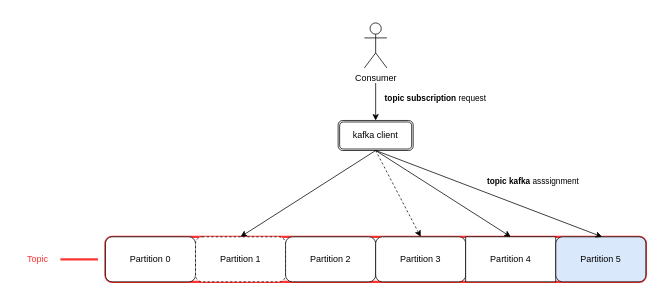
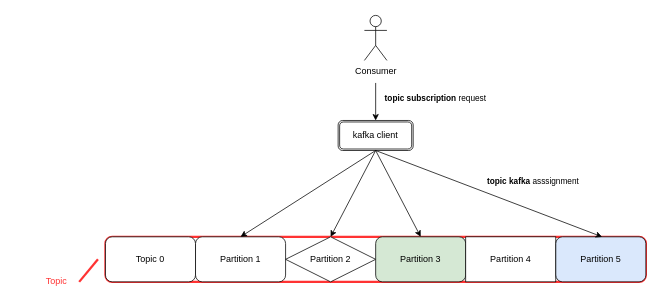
  <mxCell id="0" />
  <mxCell id="1" parent="0" />
  <mxCell id="2" value="" style="rounded=1;whiteSpace=wrap;html=1;strokeWidth=3;strokeColor=#FF3333;" vertex="1" parent="1"><mxGeometry x="140" y="315" width="720" height="60" as="geometry" /></mxCell>
- <mxCell id="3" value="Partition 0" style="rounded=1;whiteSpace=wrap;html=1;" vertex="1" parent="1"><mxGeometry x="140" y="315" width="120" height="60" as="geometry" /></mxCell>
- <mxCell id="4" value="&lt;span&gt;Partition 1&lt;/span&gt;" style="rounded=1;whiteSpace=wrap;html=1;dashed=1;" vertex="1" parent="1"><mxGeometry x="260" y="315" width="120" height="60" as="geometry" /></mxCell>
- <mxCell id="5" value="&lt;span&gt;Partition 2&lt;/span&gt;" style="rounded=1;whiteSpace=wrap;html=1;" vertex="1" parent="1"><mxGeometry x="380" y="315" width="120" height="60" as="geometry" /></mxCell>
- <mxCell id="6" value="&lt;span&gt;Partition 3&lt;/span&gt;" style="rounded=1;whiteSpace=wrap;html=1;" vertex="1" parent="1"><mxGeometry x="500" y="315" width="120" height="60" as="geometry" /></mxCell>
+ <mxCell id="3" value="Topic 0" style="rounded=1;whiteSpace=wrap;html=1;" vertex="1" parent="1"><mxGeometry x="140" y="315" width="120" height="60" as="geometry" /></mxCell>
+ <mxCell id="4" value="&lt;span&gt;Partition 1&lt;/span&gt;" style="rounded=1;whiteSpace=wrap;html=1;" vertex="1" parent="1"><mxGeometry x="260" y="315" width="120" height="60" as="geometry" /></mxCell>
+ <mxCell id="5" value="&lt;span&gt;Partition 2&lt;/span&gt;" style="rhombus;whiteSpace=wrap;html=1;" vertex="1" parent="1"><mxGeometry x="380" y="315" width="120" height="60" as="geometry" /></mxCell>
+ <mxCell id="6" value="&lt;span&gt;Partition 3&lt;/span&gt;" style="rounded=1;whiteSpace=wrap;html=1;fillColor=#d5e8d4;" vertex="1" parent="1"><mxGeometry x="500" y="315" width="120" height="60" as="geometry" /></mxCell>
  <mxCell id="7" value="&lt;span&gt;Partition 4&lt;/span&gt;" style="whiteSpace=wrap;html=1;rounded=0;" vertex="1" parent="1"><mxGeometry x="620" y="315" width="120" height="60" as="geometry" /></mxCell>
  <mxCell id="8" value="&lt;span&gt;Partition 5&lt;/span&gt;" style="rounded=1;whiteSpace=wrap;html=1;fillColor=#dae8fc;" vertex="1" parent="1"><mxGeometry x="740" y="315" width="120" height="60" as="geometry" /></mxCell>
  <mxCell id="9" value="" style="endArrow=none;html=1;strokeWidth=3;strokeColor=#FF3333;entryX=1;entryY=0.5;entryDx=0;entryDy=0;" edge="1" parent="1" target="10"><mxGeometry width="50" height="50" relative="1" as="geometry"><mxPoint x="130" y="345" as="sourcePoint" /><mxPoint x="90" y="345" as="targetPoint" /></mxGeometry></mxCell>
- <mxCell id="10" value="&lt;font color=&quot;#ff3333&quot;&gt;Topic&lt;/font&gt;" style="text;html=1;strokeColor=none;fillColor=none;align=center;verticalAlign=middle;whiteSpace=wrap;rounded=0;" vertex="1" parent="1"><mxGeometry x="20" y="330" width="60" height="30" as="geometry" /></mxCell>
- <mxCell id="11" value="Consumer" style="shape=umlActor;verticalLabelPosition=bottom;verticalAlign=top;html=1;outlineConnect=0;" vertex="1" parent="1"><mxGeometry x="485" y="30" width="30" height="60" as="geometry" /></mxCell>
+ <mxCell id="10" value="&lt;font color=&quot;#ff3333&quot;&gt;Topic&lt;/font&gt;" style="text;html=1;strokeColor=none;fillColor=none;align=center;verticalAlign=middle;whiteSpace=wrap;rounded=0;" vertex="1" parent="1"><mxGeometry x="45" y="360" width="60" height="30" as="geometry" /></mxCell>
+ <mxCell id="11" value="Consumer" style="shape=umlActor;verticalLabelPosition=bottom;verticalAlign=top;html=1;outlineConnect=0;" vertex="1" parent="1"><mxGeometry x="485" y="20" width="30" height="60" as="geometry" /></mxCell>
  <mxCell id="12" value="kafka client" style="shape=ext;double=1;rounded=1;whiteSpace=wrap;html=1;" vertex="1" parent="1"><mxGeometry x="450" y="160" width="100" height="40" as="geometry" /></mxCell>
  <mxCell id="13" value="" style="endArrow=classic;html=1;entryX=0.5;entryY=0;entryDx=0;entryDy=0;" edge="1" parent="1"><mxGeometry width="50" height="50" relative="1" as="geometry"><mxPoint x="500" y="110" as="sourcePoint" /><mxPoint x="500" y="160" as="targetPoint" /><Array as="points" /></mxGeometry></mxCell>
  <mxCell id="14" value="&lt;b&gt;topic subscription&lt;/b&gt;&amp;nbsp;request&amp;nbsp;" style="edgeLabel;html=1;align=center;verticalAlign=middle;resizable=0;points=[];" vertex="1" connectable="0" parent="13"><mxGeometry x="-0.6" y="3" relative="1" as="geometry"><mxPoint x="77" y="10" as="offset" /></mxGeometry></mxCell>
  <mxCell id="15" value="" style="endArrow=classic;html=1;exitX=0.5;exitY=1;exitDx=0;exitDy=0;entryX=0.25;entryY=0;entryDx=0;entryDy=0;" edge="1" parent="1" source="12" target="2"><mxGeometry width="50" height="50" relative="1" as="geometry"><mxPoint x="520" y="300" as="sourcePoint" /><mxPoint x="570" y="250" as="targetPoint" /></mxGeometry></mxCell>
- <mxCell id="17" value="" style="endArrow=classic;html=1;exitX=0.5;exitY=1;exitDx=0;exitDy=0;entryX=0.5;entryY=0;entryDx=0;entryDy=0;dashed=1;" edge="1" parent="1" source="12" target="6"><mxGeometry width="50" height="50" relative="1" as="geometry"><mxPoint x="530" y="310" as="sourcePoint" /><mxPoint x="580" y="260" as="targetPoint" /></mxGeometry></mxCell>
- <mxCell id="18" value="" style="endArrow=classic;html=1;exitX=0.5;exitY=1;exitDx=0;exitDy=0;entryX=0.5;entryY=0;entryDx=0;entryDy=0;" edge="1" parent="1" source="12" target="7"><mxGeometry width="50" height="50" relative="1" as="geometry"><mxPoint x="610" y="300" as="sourcePoint" /><mxPoint x="660" y="250" as="targetPoint" /></mxGeometry></mxCell>
+ <mxCell id="16" value="" style="endArrow=classic;html=1;exitX=0.5;exitY=1;exitDx=0;exitDy=0;entryX=0.5;entryY=0;entryDx=0;entryDy=0;" edge="1" parent="1" source="12" target="5"><mxGeometry width="50" height="50" relative="1" as="geometry"><mxPoint x="490" y="310" as="sourcePoint" /><mxPoint x="540" y="260" as="targetPoint" /></mxGeometry></mxCell>
+ <mxCell id="17" value="" style="endArrow=classic;html=1;exitX=0.5;exitY=1;exitDx=0;exitDy=0;entryX=0.5;entryY=0;entryDx=0;entryDy=0;" edge="1" parent="1" source="12" target="6"><mxGeometry width="50" height="50" relative="1" as="geometry"><mxPoint x="530" y="310" as="sourcePoint" /><mxPoint x="580" y="260" as="targetPoint" /></mxGeometry></mxCell>
  <mxCell id="19" value="" style="endArrow=classic;html=1;entryX=0.919;entryY=0;entryDx=0;entryDy=0;entryPerimeter=0;" edge="1" parent="1" target="2"><mxGeometry width="50" height="50" relative="1" as="geometry"><mxPoint x="500" y="200" as="sourcePoint" /><mxPoint x="760" y="220" as="targetPoint" /></mxGeometry></mxCell>
  <mxCell id="20" value="&lt;b&gt;topic kafka&amp;nbsp;&lt;/b&gt;asssignment&amp;nbsp;" style="edgeLabel;html=1;align=center;verticalAlign=middle;resizable=0;points=[];" vertex="1" connectable="0" parent="1"><mxGeometry x="710" y="240" as="geometry" /></mxCell>
